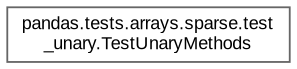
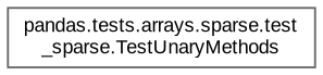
  digraph {
    rankdir=LR
    fontname="Liberation Sans"
-   n1 [color=grey40 fillcolor=white fontname="Liberation Sans" fontsize=10 height=0.2 label="pandas.tests.arrays.sparse.test\l_unary.TestUnaryMethods" shape=box style=filled width=0.4]
+   n1 [color=grey40 fillcolor=white fontname="Liberation Sans" fontsize=10 height=0.2 label="pandas.tests.arrays.sparse.test\l_sparse.TestUnaryMethods" shape=box style=filled width=0.4]
  }
